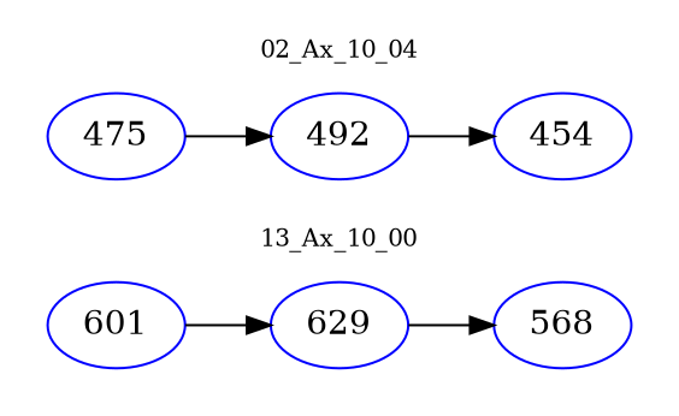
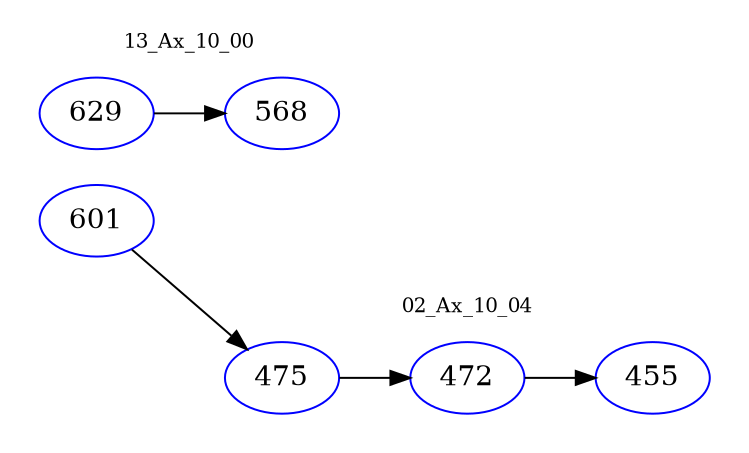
  digraph {
    rankdir=LR
    node [color=blue]
    edge [color=black]
    n1 [label=601]
    n2 [label=568]
    n3 [label=629]
    n4 [label=475]
-   n5 [label=454]
-   n6 [label=492]
+   n5 [label=455]
+   n6 [label=472]
    subgraph cluster_1 {
      color=white
      fontsize=10
      label="13_Ax_10_00"
      n1
      n2
      n3
    }
    subgraph cluster_2 {
      color=white
      fontsize=10
      label="02_Ax_10_04"
      n4
      n5
      n6
    }
-   n1 -> n3
+   n1 -> n4
    n3 -> n2
    n4 -> n6
    n6 -> n5
  }
